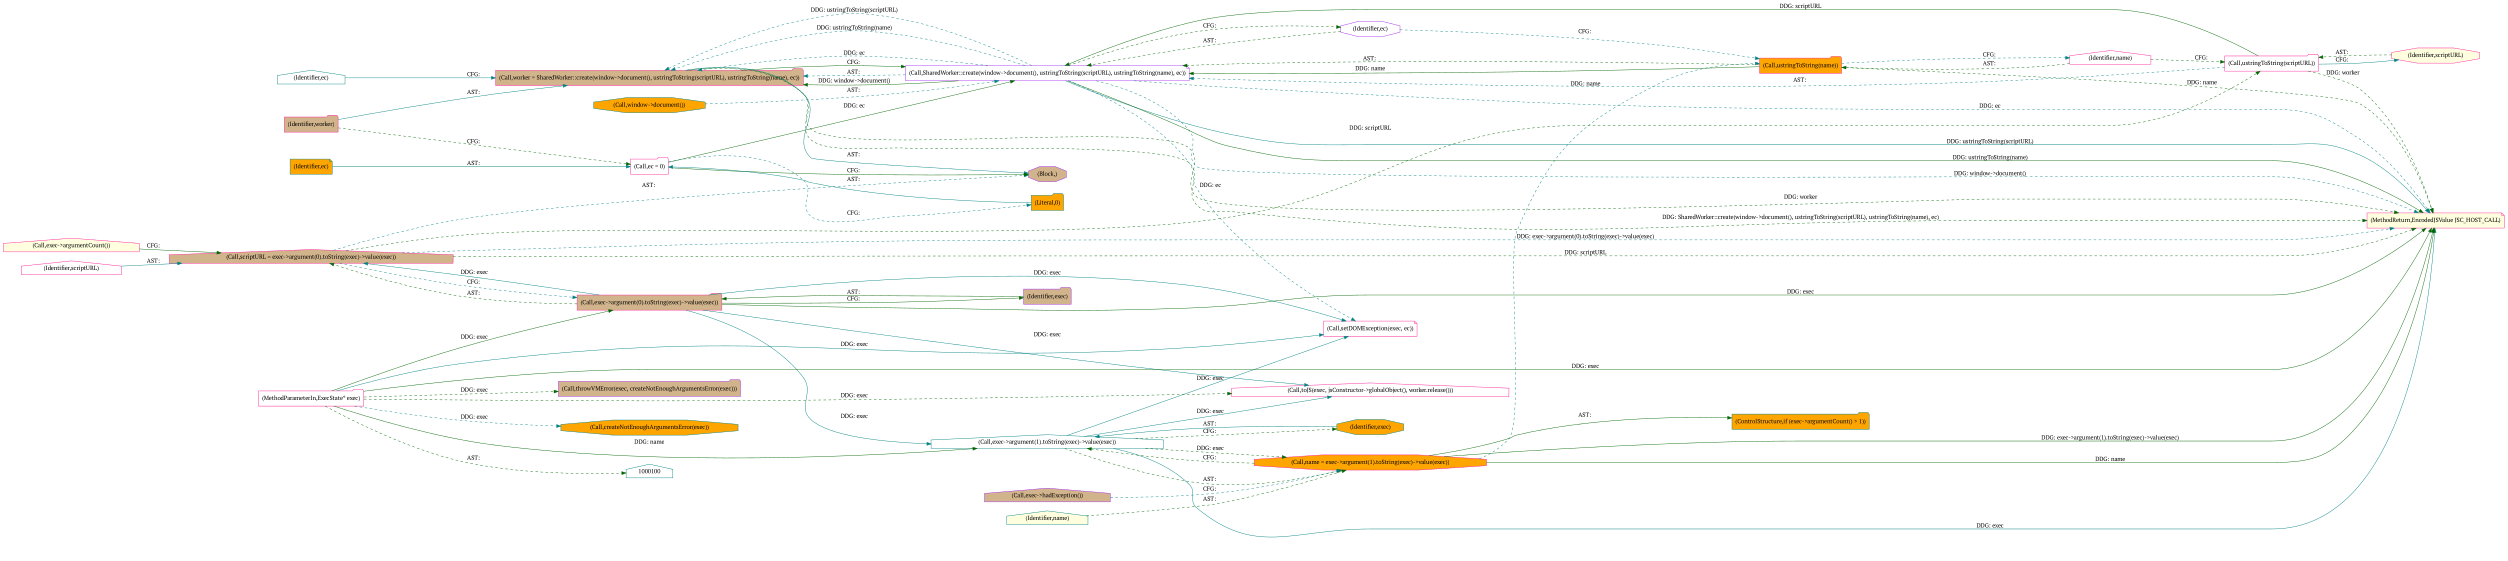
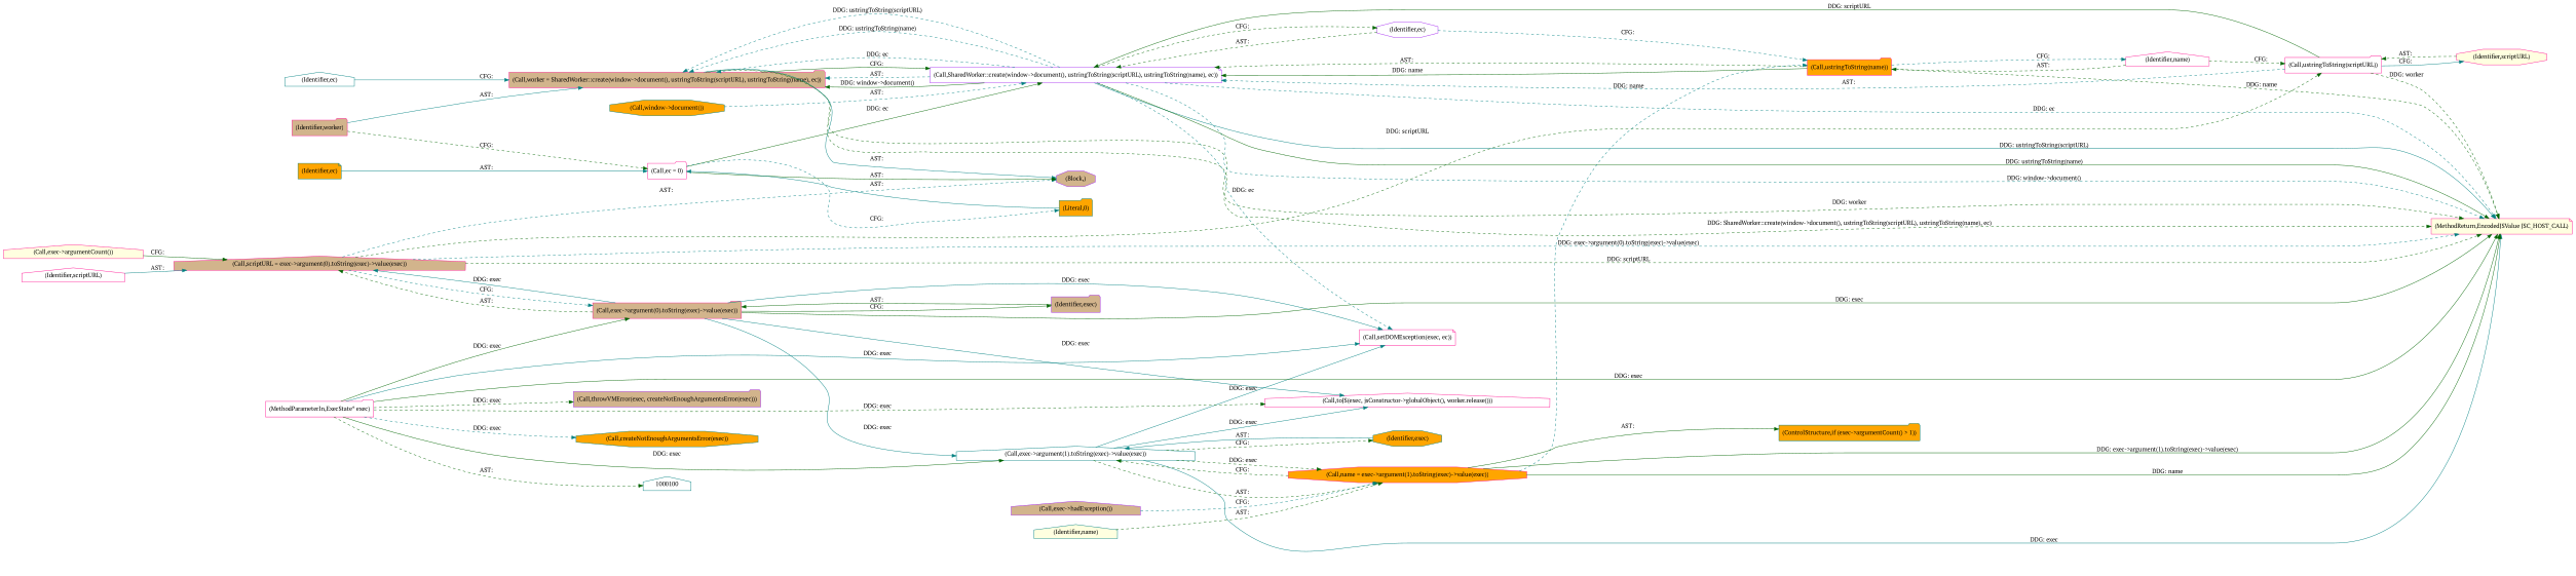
  digraph {
    fontname="PT Serif"
    rankdir=LR
    node [color=deeppink fillcolor=white fontname="PT Serif" shape=folder style=filled]
    edge [color=darkgreen fontname="PT Serif" style=dashed]
    n1 [fillcolor=tan label="(Call,worker = SharedWorker::create(window->document(), ustringToString(scriptURL), ustringToString(name), ec))"]
    n2 [color=purple label="(Call,SharedWorker::create(window->document(), ustringToString(scriptURL), ustringToString(name), ec))" shape=note]
    n3 [fillcolor=lightyellow label="(MethodReturn,EncodedJSValue JSC_HOST_CALL)" shape=note]
    n4 [color=purple fillcolor=tan label="(Block,)" shape=octagon]
    n5 [label="(Call,setDOMException(exec, ec))" shape=note]
    n6 [color=purple label="(Identifier,ec)" shape=octagon]
    n7 [fillcolor=orange label="(Call,ustringToString(name))"]
    n8 [label="(Call,ustringToString(scriptURL))"]
    n9 [fillcolor=lightyellow label="(Identifier,scriptURL)" shape=octagon]
    n10 [fillcolor=tan label="(Call,scriptURL = exec->argument(0).toString(exec)->value(exec))" shape=house]
    n11 [fillcolor=tan label="(Call,exec->argument(0).toString(exec)->value(exec))"]
    n12 [color=teal label="(Call,exec->argument(1).toString(exec)->value(exec))" shape=house]
    n13 [color=purple fillcolor=tan label="(Identifier,exec)"]
    n14 [label="(Call,toJS(exec, jsConstructor->globalObject(), worker.release()))" shape=house]
    n15 [fillcolor=orange label="(Call,name = exec->argument(1).toString(exec)->value(exec))" shape=octagon]
    n16 [color=teal fillcolor=orange label="(Identifier,exec)" shape=octagon]
    n17 [label="(MethodParameterIn,ExecState* exec)"]
    n18 [color=purple fillcolor=tan label="(Call,throwVMError(exec, createNotEnoughArgumentsError(exec)))"]
    n19 [color=teal fillcolor=orange label="(Call,createNotEnoughArgumentsError(exec))" shape=octagon]
    1000100 [color=teal shape=house]
    n21 [label="(Identifier,name)" shape=house]
    n22 [color=teal fillcolor=orange label="(ControlStructure,if (exec->argumentCount() > 1))"]
    n23 [label="(Call,ec = 0)"]
    n24 [color=teal fillcolor=orange label="(Literal,0)"]
    n25 [color=teal label="(Identifier,ec)" shape=house]
    n26 [fillcolor=tan label="(Identifier,worker)"]
    n27 [color=purple fillcolor=tan label="(Call,exec->hadException())" shape=house]
    n28 [fillcolor=lightyellow label="(Call,exec->argumentCount())" shape=house]
    n29 [color=teal fillcolor=orange label="(Call,window->document())" shape=octagon]
    n30 [color=teal fillcolor=orange label="(Identifier,ec)" shape=note]
    n31 [label="(Identifier,scriptURL)" shape=house]
    n32 [color=teal fillcolor=lightyellow label="(Identifier,name)" shape=house]
    n1 -> n2 [label="CFG: " style=solid]
    n1 -> n3 [label="DDG: worker"]
    n1 -> n3 [label="DDG: SharedWorker::create(window->document(), ustringToString(scriptURL), ustringToString(name), ec)"]
    n1 -> n4 [color=teal label="AST: " style=solid]
    n2 -> n1 [color=teal label="AST: "]
    n2 -> n1 [label="DDG: window->document()" style=solid]
    n2 -> n1 [color=teal label="DDG: ustringToString(scriptURL)"]
    n2 -> n1 [color=teal label="DDG: ustringToString(name)"]
    n2 -> n1 [color=teal label="DDG: ec"]
    n2 -> n3 [color=teal label="DDG: window->document()"]
    n2 -> n3 [color=teal label="DDG: ec"]
    n2 -> n3 [color=teal label="DDG: ustringToString(scriptURL)" style=solid]
    n2 -> n3 [label="DDG: ustringToString(name)" style=solid]
    n2 -> n5 [color=teal label="DDG: ec"]
    n2 -> n6 [label="CFG: "]
    n6 -> n2 [label="AST: "]
    n6 -> n7 [color=teal label="CFG: "]
    n7 -> n2 [label="AST: "]
    n7 -> n2 [label="DDG: name" style=solid]
    n7 -> n3 [label="DDG: name"]
    n7 -> n21 [color=teal label="CFG: "]
    n8 -> n2 [color=teal label="AST: "]
    n8 -> n2 [label="DDG: scriptURL" style=solid]
    n8 -> n3 [label="DDG: worker"]
    n8 -> n9 [color=teal label="CFG: " style=solid]
    n9 -> n8 [label="AST: "]
    n10 -> n3 [label="DDG: scriptURL"]
    n10 -> n3 [color=teal label="DDG: exec->argument(0).toString(exec)->value(exec)"]
    n10 -> n4 [color=teal label="AST: "]
    n10 -> n8 [label="DDG: scriptURL"]
    n10 -> n11 [color=teal label="CFG: "]
    n11 -> n3 [label="DDG: exec" style=solid]
    n11 -> n5 [color=teal label="DDG: exec" style=solid]
    n11 -> n10 [label="AST: "]
    n11 -> n10 [color=teal label="DDG: exec" style=solid]
    n11 -> n12 [color=teal label="DDG: exec" style=solid]
    n11 -> n13 [label="CFG: " style=solid]
    n11 -> n14 [color=teal label="DDG: exec" style=solid]
    n12 -> n3 [color=teal label="DDG: exec" style=solid]
    n12 -> n5 [color=teal label="DDG: exec" style=solid]
    n12 -> n14 [color=teal label="DDG: exec" style=solid]
    n12 -> n15 [label="AST: "]
    n12 -> n15 [label="DDG: exec"]
    n12 -> n16 [label="CFG: "]
    n13 -> n11 [label="AST: " style=solid]
    n15 -> n3 [label="DDG: exec->argument(1).toString(exec)->value(exec)" style=solid]
    n15 -> n3 [label="DDG: name" style=solid]
    n15 -> n7 [color=teal label="DDG: name"]
    n15 -> n12 [label="CFG: "]
    n15 -> n22 [label="AST: " style=solid]
    n16 -> n12 [color=teal label="AST: " style=solid]
    n17 -> n3 [label="DDG: exec" style=solid]
    n17 -> n5 [color=teal label="DDG: exec" style=solid]
    n17 -> n11 [label="DDG: exec" style=solid]
-   n17 -> n12 [label="DDG: name" style=solid]
+   n17 -> n12 [label="DDG: exec" style=solid]
    n17 -> n14 [label="DDG: exec"]
    n17 -> n18 [label="DDG: exec"]
    n17 -> n19 [color=teal label="DDG: exec"]
    n17 -> 1000100 [label="AST: "]
    n21 -> n7 [label="AST: "]
    n21 -> n8 [label="CFG: "]
    n23 -> n2 [label="DDG: ec" style=solid]
-   n23 -> n4 [label="CFG: " style=solid]
+   n23 -> n4 [label="AST: " style=solid]
    n23 -> n24 [color=teal label="CFG: "]
    n24 -> n23 [color=teal label="AST: " style=solid]
    n25 -> n1 [color=teal label="CFG: " style=solid]
    n26 -> n1 [color=teal label="AST: " style=solid]
    n26 -> n23 [label="CFG: "]
    n27 -> n15 [color=teal label="CFG: "]
    n28 -> n10 [label="CFG: " style=solid]
    n29 -> n2 [color=teal label="AST: "]
    n30 -> n23 [color=teal label="AST: " style=solid]
    n31 -> n10 [color=teal label="AST: " style=solid]
    n32 -> n15 [label="AST: "]
  }
